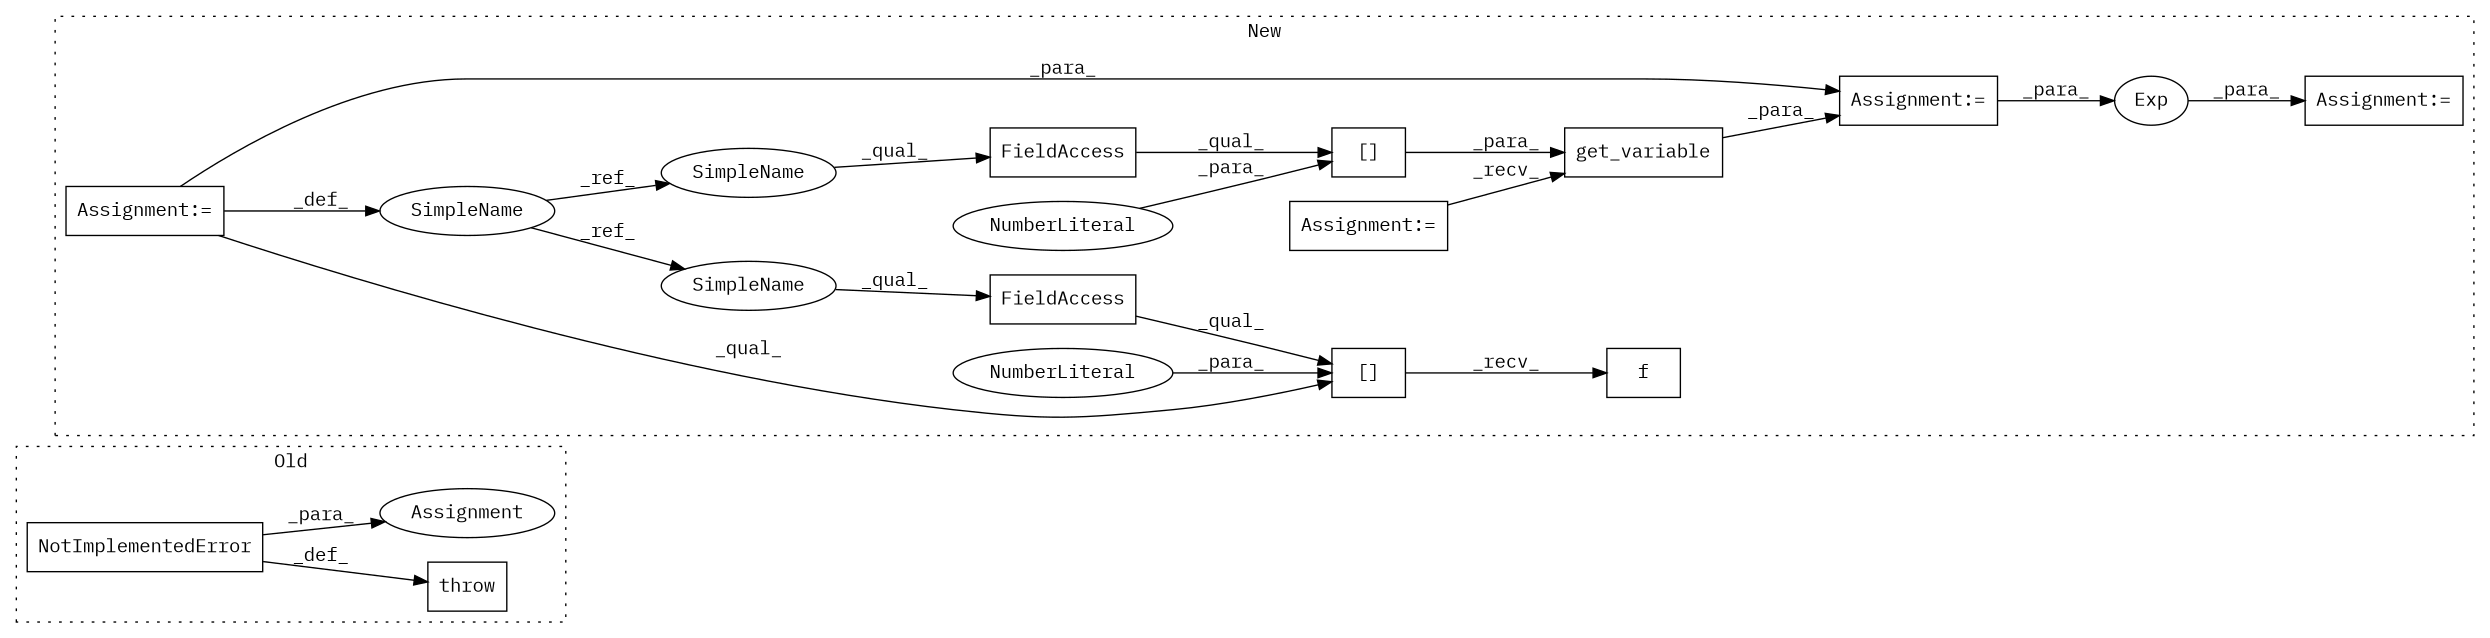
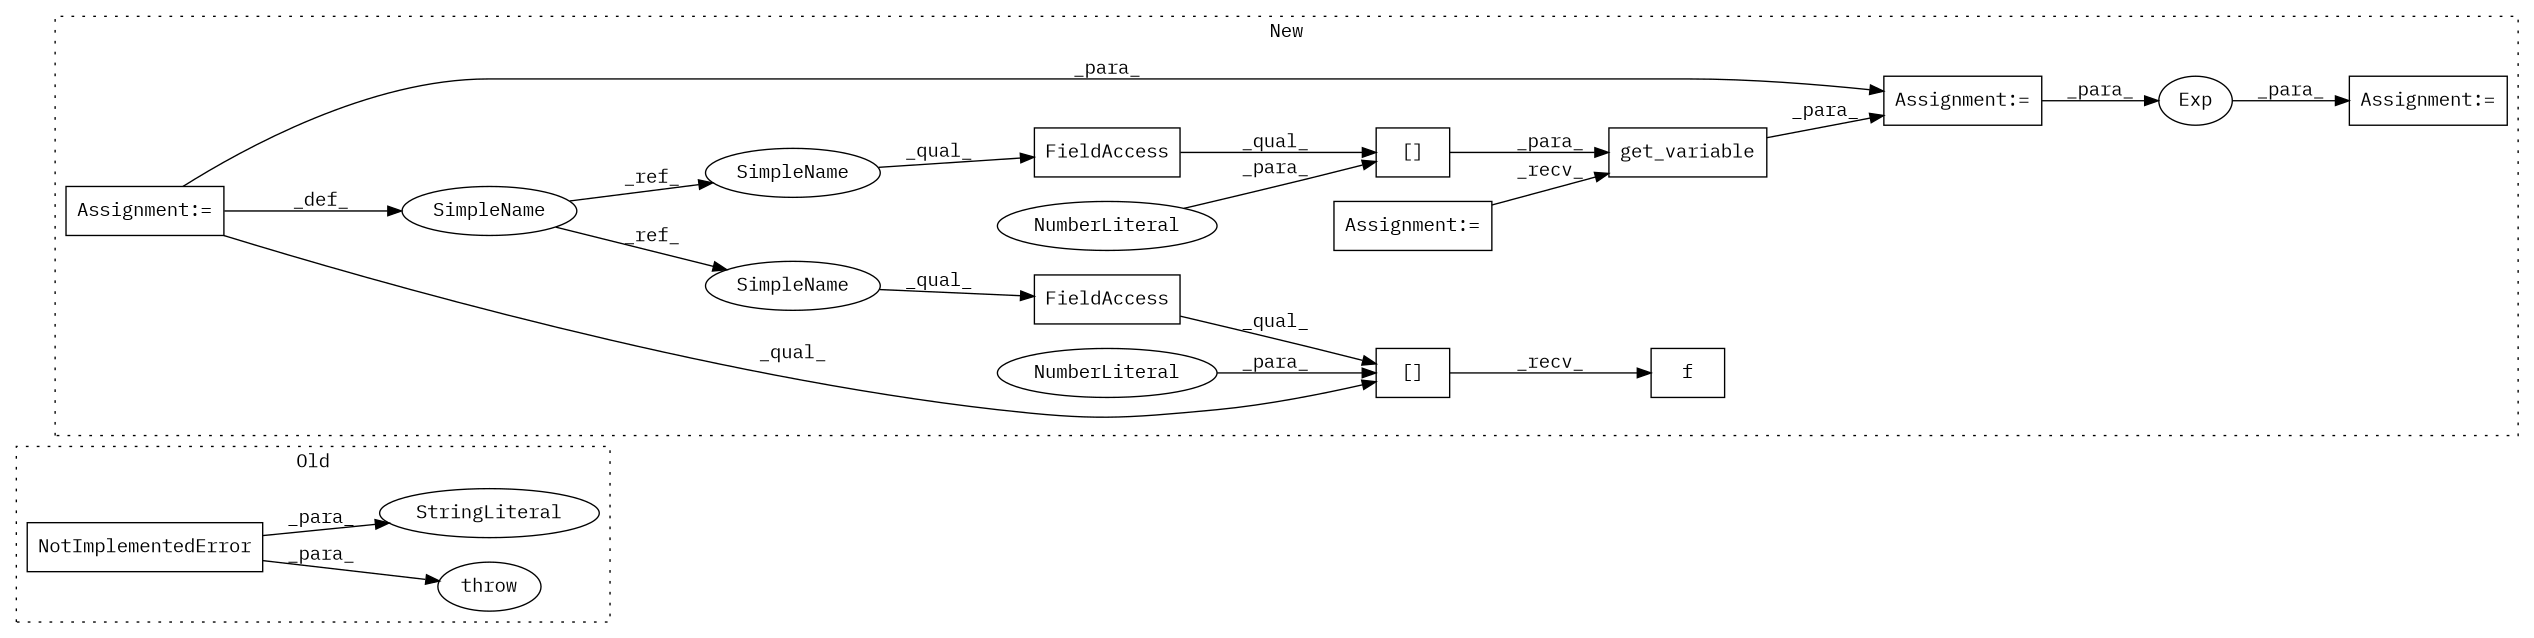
  digraph {
    fontname="IBM Plex Mono"
    rankdir=LR
    node [a=32 fontname="IBM Plex Mono" l=1 s=2638 shape=box]
    edge [fontname="IBM Plex Mono"]
-   n1 [a=53 l=6 label=throw s=2337]
+   n1 [a=53 l=6 label=throw s=2337 shape=ellipse]
    n2 [l="20,1" label=NotImplementedError s="2343,2406"]
-   n3 [a=45 l=43 label=Assignment s=2363 shape=ellipse]
+   n3 [a=45 l=43 label=StringLiteral s=2363 shape=ellipse]
    n4 [l="4,1" label=Exp s="2662,2667" shape=ellipse]
    n5 [l="13,1" label=get_variable s="2625,2652"]
    n6 [a=2 l="12,1" label="[]" s="2638,2651"]
    n7 [a=34 label=NumberLiteral s=2650 shape=ellipse]
    n8 [a=22 l=11 label=FieldAccess]
    n9 [a=42 l=4 label=SimpleName s=2324 shape=ellipse]
    n10 [a=22 l=12 label=FieldAccess s=2705]
    n11 [a=2 l="13,1" label="[]" s="2705,2719"]
    n12 [a=34 label=NumberLiteral s=2718 shape=ellipse]
    n13 [a=7 l=4 label="Assignment:=" s=2324]
    n14 [a=7 label="Assignment:=" s=2614]
    n15 [a=7 l=9 label="Assignment:=" s=2372]
    n16 [a=7 label="Assignment:=" s=2660]
    n17 [l=3 label=f s=2721]
    n18 [a=42 l=4 label=SimpleName s=2705 shape=ellipse]
    n19 [a=42 l=4 label=SimpleName shape=ellipse]
    subgraph cluster_1 {
      label=Old
      style=dotted
      n1
      n2
      n3
    }
    subgraph cluster_2 {
      label=New
      style=dotted
      n4
      n5
      n6
      n7
      n8
      n9
      n10
      n11
      n12
      n13
      n14
      n15
      n16
      n17
      n18
      n19
    }
-   n2 -> n1 [label=_def_]
+   n2 -> n1 [label=_para_]
    n2 -> n3 [label=_para_]
    n4 -> n16 [label=_para_]
    n5 -> n14 [label=_para_]
    n6 -> n5 [label=_para_]
    n7 -> n6 [label=_para_]
    n8 -> n6 [label=_qual_]
    n9 -> n18 [label=_ref_]
    n9 -> n19 [label=_ref_]
    n10 -> n11 [label=_qual_]
    n11 -> n17 [label=_recv_]
    n12 -> n11 [label=_para_]
    n13 -> n9 [label=_def_]
    n13 -> n11 [label=_qual_]
    n13 -> n14 [label=_para_]
    n14 -> n4 [label=_para_]
    n15 -> n5 [label=_recv_]
    n18 -> n10 [label=_qual_]
    n19 -> n8 [label=_qual_]
  }
